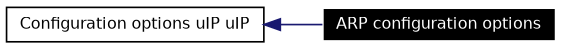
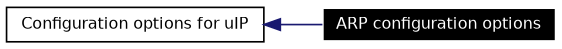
  digraph {
    rankdir=LR
    node [fontname=Helvetica fontsize=10 shape=record style=filled]
-   n1 [color=black fillcolor=white height=0.2 label="Configuration options uIP uIP" width=0.4]
+   n1 [color=black fillcolor=white height=0.2 label="Configuration options for uIP" width=0.4]
    n2 [color=white fillcolor=black fontcolor=white height=0.2 label="ARP configuration options" width=0.4]
    n1 -> n2 [color=midnightblue dir=back fontname=Helvetica fontsize=8 labelfontname=Helvetica labelfontsize=8 shape=plaintext style=solid]
  }
